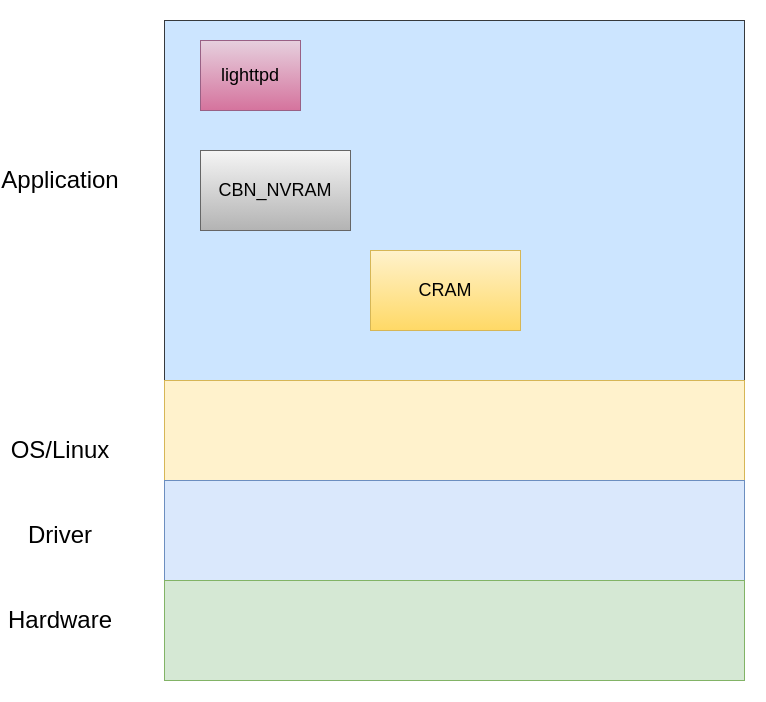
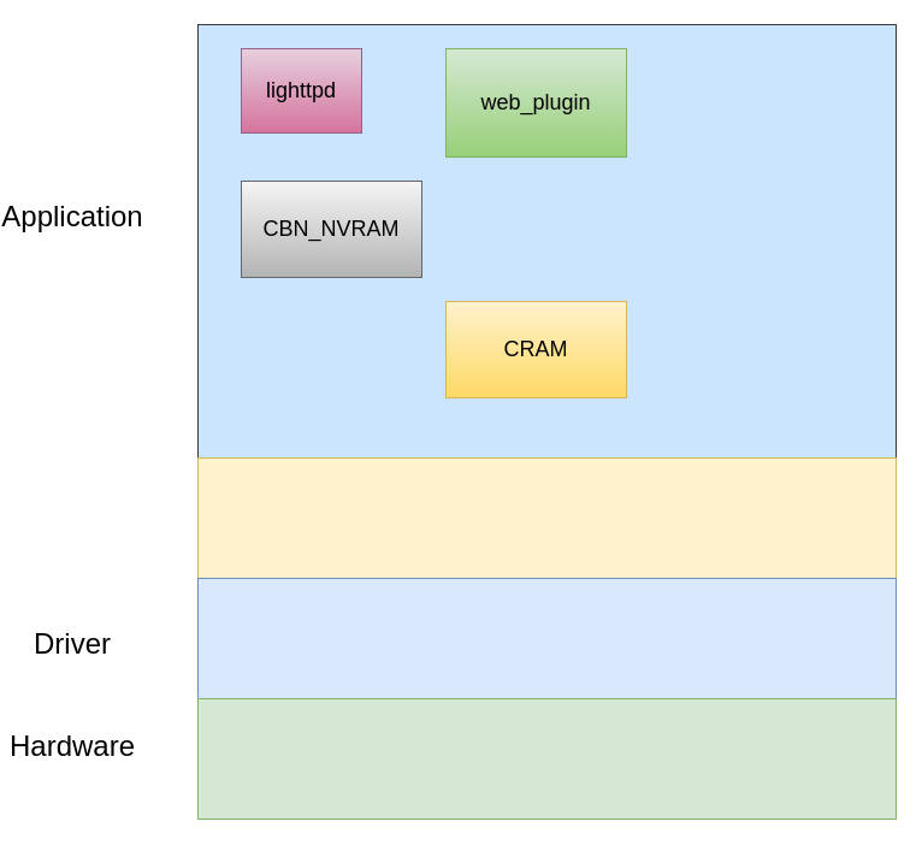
  <mxCell id="0" />
  <mxCell id="1" parent="0" />
  <mxCell id="2" value="" style="rounded=0;whiteSpace=wrap;html=1;fillColor=#cce5ff;strokeColor=#36393d;" vertex="1" parent="1"><mxGeometry x="164" y="20" width="580" height="360" as="geometry" /></mxCell>
  <mxCell id="3" value="Application" style="text;html=1;strokeColor=none;fillColor=none;align=center;verticalAlign=middle;whiteSpace=wrap;rounded=0;fontSize=24;" vertex="1" parent="1"><mxGeometry x="20" y="160" width="80" height="40" as="geometry" /></mxCell>
- <mxCell id="4" value="OS/Linux" style="text;html=1;strokeColor=none;fillColor=none;align=center;verticalAlign=middle;whiteSpace=wrap;rounded=0;fontSize=24;" vertex="1" parent="1"><mxGeometry x="20" y="430" width="80" height="40" as="geometry" /></mxCell>
  <mxCell id="5" value="" style="rounded=0;whiteSpace=wrap;html=1;fillColor=#fff2cc;strokeColor=#d6b656;" vertex="1" parent="1"><mxGeometry x="164" y="380" width="580" height="100" as="geometry" /></mxCell>
  <mxCell id="6" value="" style="rounded=0;whiteSpace=wrap;html=1;fillColor=#dae8fc;strokeColor=#6c8ebf;" vertex="1" parent="1"><mxGeometry x="164" y="480" width="580" height="100" as="geometry" /></mxCell>
  <mxCell id="7" value="Driver" style="text;html=1;strokeColor=none;fillColor=none;align=center;verticalAlign=middle;whiteSpace=wrap;rounded=0;fontSize=24;" vertex="1" parent="1"><mxGeometry x="20" y="515" width="80" height="40" as="geometry" /></mxCell>
  <mxCell id="8" value="" style="rounded=0;whiteSpace=wrap;html=1;fillColor=#d5e8d4;strokeColor=#82b366;" vertex="1" parent="1"><mxGeometry x="164" y="580" width="580" height="100" as="geometry" /></mxCell>
  <mxCell id="9" value="Hardware" style="text;html=1;strokeColor=none;fillColor=none;align=center;verticalAlign=middle;whiteSpace=wrap;rounded=0;fontSize=24;" vertex="1" parent="1"><mxGeometry x="20" y="600" width="80" height="40" as="geometry" /></mxCell>
  <mxCell id="10" value="lighttpd" style="rounded=0;whiteSpace=wrap;html=1;fillColor=#e6d0de;strokeColor=#996185;fontSize=18;gradientColor=#d5739d;" vertex="1" parent="1"><mxGeometry x="200" y="40" width="100" height="70" as="geometry" /></mxCell>
  <mxCell id="11" value="CRAM" style="rounded=0;whiteSpace=wrap;html=1;fillColor=#fff2cc;strokeColor=#d6b656;fontSize=18;gradientColor=#ffd966;" vertex="1" parent="1"><mxGeometry x="370" y="250" width="150" height="80" as="geometry" /></mxCell>
  <mxCell id="12" value="CBN_NVRAM" style="rounded=0;whiteSpace=wrap;html=1;fillColor=#f5f5f5;strokeColor=#666666;fontSize=18;gradientColor=#b3b3b3;" vertex="1" parent="1"><mxGeometry x="200" y="150" width="150" height="80" as="geometry" /></mxCell>
+ <mxCell id="13" value="web_plugin" style="rounded=0;whiteSpace=wrap;html=1;fillColor=#d5e8d4;strokeColor=#82b366;fontSize=18;gradientColor=#97d077;" vertex="1" parent="1"><mxGeometry x="370" y="40" width="150" height="90" as="geometry" /></mxCell>
